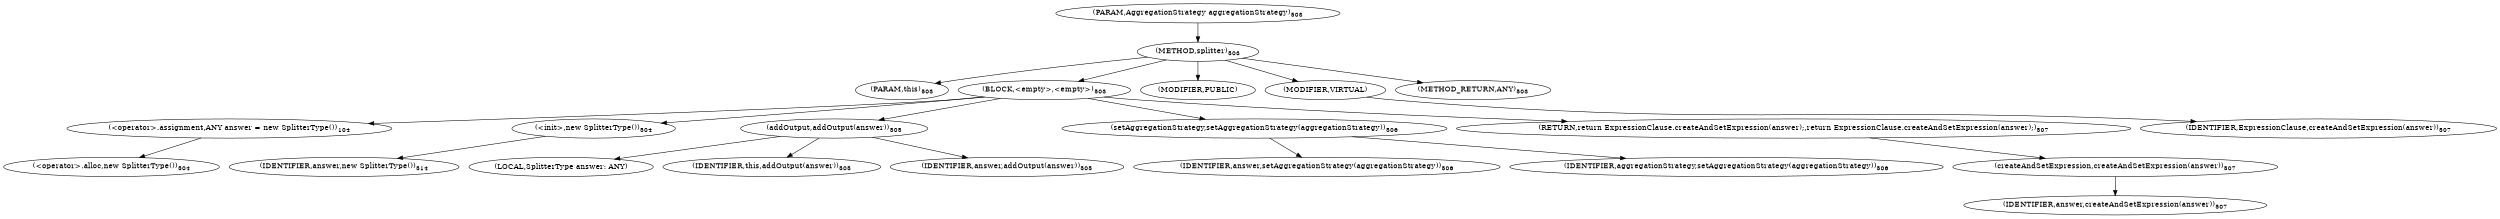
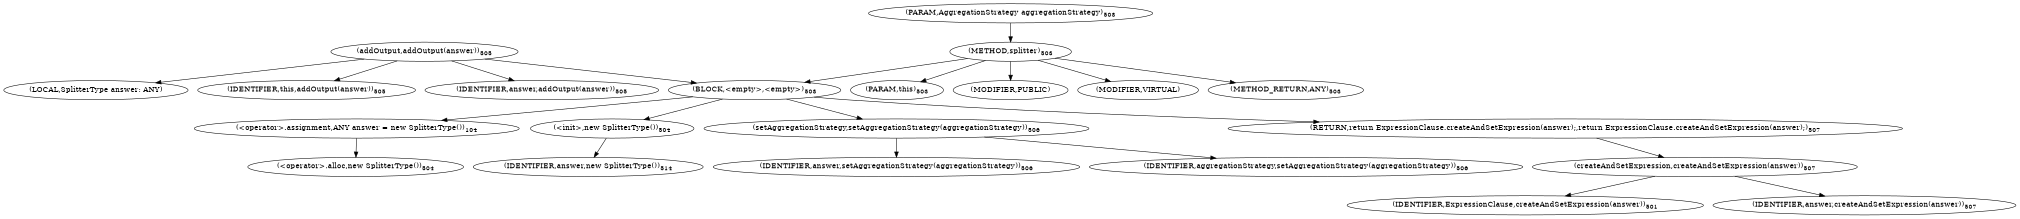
  digraph {
    n1 [label=<(METHOD,splitter)<SUB>503</SUB>>]
    n2 [label=<(PARAM,this)<SUB>503</SUB>>]
    n3 [label=<(BLOCK,&lt;empty&gt;,&lt;empty&gt;)<SUB>503</SUB>>]
    n4 [label=<(MODIFIER,PUBLIC)>]
    n5 [label=<(MODIFIER,VIRTUAL)>]
    n6 [label=<(METHOD_RETURN,ANY)<SUB>503</SUB>>]
    n7 [label=<(PARAM,AggregationStrategy aggregationStrategy)<SUB>503</SUB>>]
    n8 [label=<(&lt;operator&gt;.assignment,ANY answer = new SplitterType())<SUB>104</SUB>>]
    n9 [label=<(&lt;init&gt;,new SplitterType())<SUB>504</SUB>>]
    n10 [label=<(addOutput,addOutput(answer))<SUB>505</SUB>>]
    n11 [label=<(setAggregationStrategy,setAggregationStrategy(aggregationStrategy))<SUB>506</SUB>>]
    n12 [label=<(RETURN,return ExpressionClause.createAndSetExpression(answer);,return ExpressionClause.createAndSetExpression(answer);)<SUB>507</SUB>>]
    n13 [label=<(LOCAL,SplitterType answer: ANY)>]
    n14 [label=<(&lt;operator&gt;.alloc,new SplitterType())<SUB>504</SUB>>]
    n15 [label=<(IDENTIFIER,answer,new SplitterType())<SUB>514</SUB>>]
    n16 [label=<(IDENTIFIER,this,addOutput(answer))<SUB>505</SUB>>]
    n17 [label=<(IDENTIFIER,answer,addOutput(answer))<SUB>505</SUB>>]
    n18 [label=<(IDENTIFIER,answer,setAggregationStrategy(aggregationStrategy))<SUB>506</SUB>>]
    n19 [label=<(IDENTIFIER,aggregationStrategy,setAggregationStrategy(aggregationStrategy))<SUB>506</SUB>>]
    n20 [label=<(createAndSetExpression,createAndSetExpression(answer))<SUB>507</SUB>>]
-   n21 [label=<(IDENTIFIER,ExpressionClause,createAndSetExpression(answer))<SUB>507</SUB>>]
+   n21 [label=<(IDENTIFIER,ExpressionClause,createAndSetExpression(answer))<SUB>501</SUB>>]
    n22 [label=<(IDENTIFIER,answer,createAndSetExpression(answer))<SUB>507</SUB>>]
    n1 -> n2
    n1 -> n3
    n1 -> n4
    n1 -> n5
    n1 -> n6
    n3 -> n8
    n3 -> n9
-   n3 -> n10
+   n10 -> n3
    n3 -> n11
    n3 -> n12
    n7 -> n1
    n8 -> n14
    n9 -> n15
    n10 -> n13
    n10 -> n16
    n10 -> n17
    n11 -> n18
    n11 -> n19
    n12 -> n20
-   n5 -> n21
+   n20 -> n21
    n20 -> n22
  }
